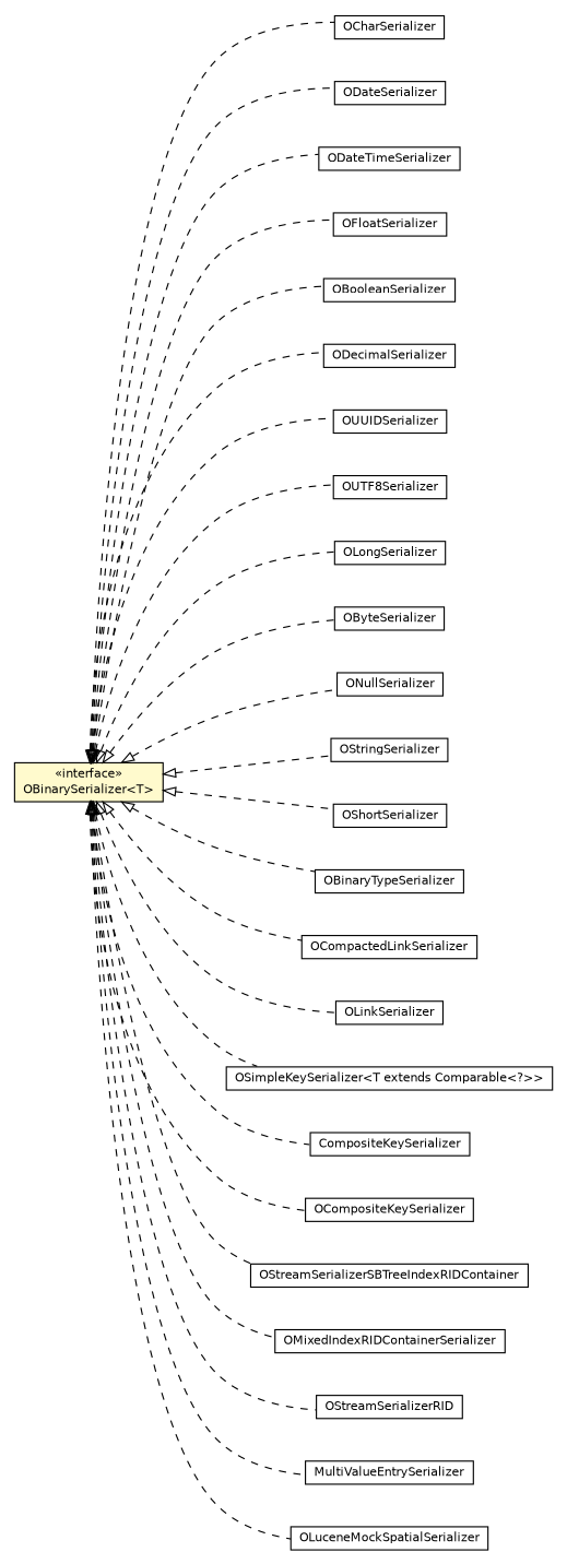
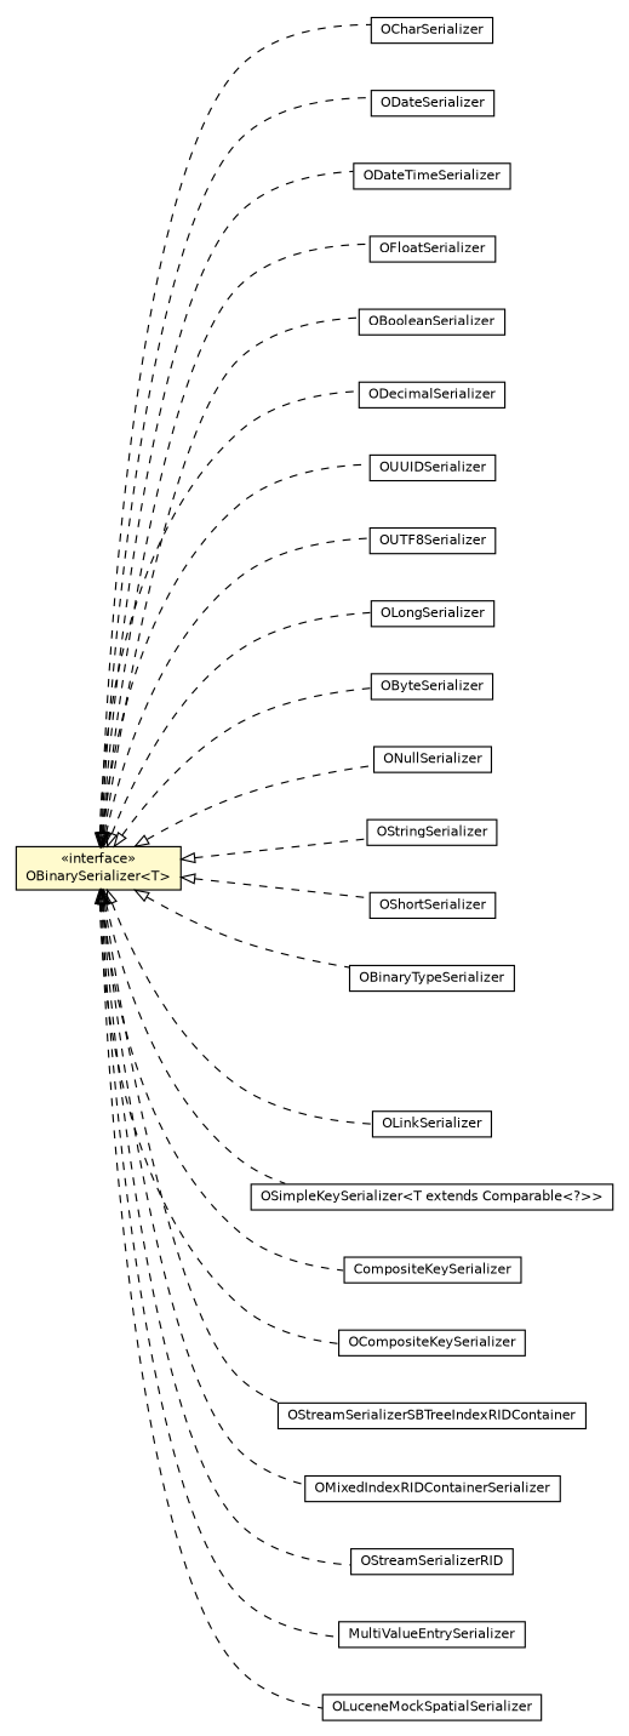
  digraph {
    nodesep=0.25
    rankdir=LR
    ranksep=0.5
    node [fontcolor=black fontname=Helvetica fontsize=10.0 shape=plaintext]
    edge [arrowtail=empty dir=back fontname=Helvetica fontsize=10 headport=p labelfontname=Helvetica labelfontsize=10 style=dashed tailport=p]
    n1 [label=<<table title="com.orientechnologies.common.serialization.types.OCharSerializer" border="0" cellborder="1" cellspacing="0" cellpadding="2" port="p" href="./OCharSerializer.html"> 		<tr><td><table border="0" cellspacing="0" cellpadding="1"> <tr><td align="center" balign="center"> OCharSerializer </td></tr> 		</table></td></tr> 		</table>>]
    n2 [label=<<table title="com.orientechnologies.common.serialization.types.ODateSerializer" border="0" cellborder="1" cellspacing="0" cellpadding="2" port="p" href="./ODateSerializer.html"> 		<tr><td><table border="0" cellspacing="0" cellpadding="1"> <tr><td align="center" balign="center"> ODateSerializer </td></tr> 		</table></td></tr> 		</table>>]
    n3 [label=<<table title="com.orientechnologies.common.serialization.types.ODateTimeSerializer" border="0" cellborder="1" cellspacing="0" cellpadding="2" port="p" href="./ODateTimeSerializer.html"> 		<tr><td><table border="0" cellspacing="0" cellpadding="1"> <tr><td align="center" balign="center"> ODateTimeSerializer </td></tr> 		</table></td></tr> 		</table>>]
    n4 [label=<<table title="com.orientechnologies.common.serialization.types.OFloatSerializer" border="0" cellborder="1" cellspacing="0" cellpadding="2" port="p" href="./OFloatSerializer.html"> 		<tr><td><table border="0" cellspacing="0" cellpadding="1"> <tr><td align="center" balign="center"> OFloatSerializer </td></tr> 		</table></td></tr> 		</table>>]
    n5 [label=<<table title="com.orientechnologies.common.serialization.types.OBooleanSerializer" border="0" cellborder="1" cellspacing="0" cellpadding="2" port="p" href="./OBooleanSerializer.html"> 		<tr><td><table border="0" cellspacing="0" cellpadding="1"> <tr><td align="center" balign="center"> OBooleanSerializer </td></tr> 		</table></td></tr> 		</table>>]
    n6 [label=<<table title="com.orientechnologies.common.serialization.types.ODecimalSerializer" border="0" cellborder="1" cellspacing="0" cellpadding="2" port="p" href="./ODecimalSerializer.html"> 		<tr><td><table border="0" cellspacing="0" cellpadding="1"> <tr><td align="center" balign="center"> ODecimalSerializer </td></tr> 		</table></td></tr> 		</table>>]
    n7 [label=<<table title="com.orientechnologies.common.serialization.types.OUUIDSerializer" border="0" cellborder="1" cellspacing="0" cellpadding="2" port="p" href="./OUUIDSerializer.html"> 		<tr><td><table border="0" cellspacing="0" cellpadding="1"> <tr><td align="center" balign="center"> OUUIDSerializer </td></tr> 		</table></td></tr> 		</table>>]
    n8 [label=<<table title="com.orientechnologies.common.serialization.types.OUTF8Serializer" border="0" cellborder="1" cellspacing="0" cellpadding="2" port="p" href="./OUTF8Serializer.html"> 		<tr><td><table border="0" cellspacing="0" cellpadding="1"> <tr><td align="center" balign="center"> OUTF8Serializer </td></tr> 		</table></td></tr> 		</table>>]
    n9 [label=<<table title="com.orientechnologies.common.serialization.types.OLongSerializer" border="0" cellborder="1" cellspacing="0" cellpadding="2" port="p" href="./OLongSerializer.html"> 		<tr><td><table border="0" cellspacing="0" cellpadding="1"> <tr><td align="center" balign="center"> OLongSerializer </td></tr> 		</table></td></tr> 		</table>>]
    n10 [label=<<table title="com.orientechnologies.common.serialization.types.OBinarySerializer" border="0" cellborder="1" cellspacing="0" cellpadding="2" port="p" bgcolor="lemonChiffon" href="./OBinarySerializer.html"> 		<tr><td><table border="0" cellspacing="0" cellpadding="1"> <tr><td align="center" balign="center"> &#171;interface&#187; </td></tr> <tr><td align="center" balign="center"> OBinarySerializer&lt;T&gt; </td></tr> 		</table></td></tr> 		</table>>]
    n11 [label=<<table title="com.orientechnologies.common.serialization.types.OByteSerializer" border="0" cellborder="1" cellspacing="0" cellpadding="2" port="p" href="./OByteSerializer.html"> 		<tr><td><table border="0" cellspacing="0" cellpadding="1"> <tr><td align="center" balign="center"> OByteSerializer </td></tr> 		</table></td></tr> 		</table>>]
    n12 [label=<<table title="com.orientechnologies.common.serialization.types.ONullSerializer" border="0" cellborder="1" cellspacing="0" cellpadding="2" port="p" href="./ONullSerializer.html"> 		<tr><td><table border="0" cellspacing="0" cellpadding="1"> <tr><td align="center" balign="center"> ONullSerializer </td></tr> 		</table></td></tr> 		</table>>]
    n13 [label=<<table title="com.orientechnologies.common.serialization.types.OStringSerializer" border="0" cellborder="1" cellspacing="0" cellpadding="2" port="p" href="./OStringSerializer.html"> 		<tr><td><table border="0" cellspacing="0" cellpadding="1"> <tr><td align="center" balign="center"> OStringSerializer </td></tr> 		</table></td></tr> 		</table>>]
    n14 [label=<<table title="com.orientechnologies.common.serialization.types.OShortSerializer" border="0" cellborder="1" cellspacing="0" cellpadding="2" port="p" href="./OShortSerializer.html"> 		<tr><td><table border="0" cellspacing="0" cellpadding="1"> <tr><td align="center" balign="center"> OShortSerializer </td></tr> 		</table></td></tr> 		</table>>]
    n15 [label=<<table title="com.orientechnologies.common.serialization.types.OBinaryTypeSerializer" border="0" cellborder="1" cellspacing="0" cellpadding="2" port="p" href="./OBinaryTypeSerializer.html"> 		<tr><td><table border="0" cellspacing="0" cellpadding="1"> <tr><td align="center" balign="center"> OBinaryTypeSerializer </td></tr> 		</table></td></tr> 		</table>>]
-   n16 [label=<<table title="com.orientechnologies.orient.core.serialization.serializer.binary.impl.OCompactedLinkSerializer" border="0" cellborder="1" cellspacing="0" cellpadding="2" port="p" href="../../../orient/core/serialization/serializer/binary/impl/OCompactedLinkSerializer.html"> 		<tr><td><table border="0" cellspacing="0" cellpadding="1"> <tr><td align="center" balign="center"> OCompactedLinkSerializer </td></tr> 		</table></td></tr> 		</table>>]
    n17 [label=<<table title="com.orientechnologies.orient.core.serialization.serializer.binary.impl.OLinkSerializer" border="0" cellborder="1" cellspacing="0" cellpadding="2" port="p" href="../../../orient/core/serialization/serializer/binary/impl/OLinkSerializer.html"> 		<tr><td><table border="0" cellspacing="0" cellpadding="1"> <tr><td align="center" balign="center"> OLinkSerializer </td></tr> 		</table></td></tr> 		</table>>]
    n18 [label=<<table title="com.orientechnologies.orient.core.serialization.serializer.binary.impl.index.OSimpleKeySerializer" border="0" cellborder="1" cellspacing="0" cellpadding="2" port="p" href="../../../orient/core/serialization/serializer/binary/impl/index/OSimpleKeySerializer.html"> 		<tr><td><table border="0" cellspacing="0" cellpadding="1"> <tr><td align="center" balign="center"> OSimpleKeySerializer&lt;T extends Comparable&lt;?&gt;&gt; </td></tr> 		</table></td></tr> 		</table>>]
    n19 [label=<<table title="com.orientechnologies.orient.core.serialization.serializer.binary.impl.index.CompositeKeySerializer" border="0" cellborder="1" cellspacing="0" cellpadding="2" port="p" href="../../../orient/core/serialization/serializer/binary/impl/index/CompositeKeySerializer.html"> 		<tr><td><table border="0" cellspacing="0" cellpadding="1"> <tr><td align="center" balign="center"> CompositeKeySerializer </td></tr> 		</table></td></tr> 		</table>>]
    n20 [label=<<table title="com.orientechnologies.orient.core.serialization.serializer.binary.impl.index.OCompositeKeySerializer" border="0" cellborder="1" cellspacing="0" cellpadding="2" port="p" href="../../../orient/core/serialization/serializer/binary/impl/index/OCompositeKeySerializer.html"> 		<tr><td><table border="0" cellspacing="0" cellpadding="1"> <tr><td align="center" balign="center"> OCompositeKeySerializer </td></tr> 		</table></td></tr> 		</table>>]
    n21 [label=<<table title="com.orientechnologies.orient.core.serialization.serializer.stream.OStreamSerializerSBTreeIndexRIDContainer" border="0" cellborder="1" cellspacing="0" cellpadding="2" port="p" href="../../../orient/core/serialization/serializer/stream/OStreamSerializerSBTreeIndexRIDContainer.html"> 		<tr><td><table border="0" cellspacing="0" cellpadding="1"> <tr><td align="center" balign="center"> OStreamSerializerSBTreeIndexRIDContainer </td></tr> 		</table></td></tr> 		</table>>]
    n22 [label=<<table title="com.orientechnologies.orient.core.serialization.serializer.stream.OMixedIndexRIDContainerSerializer" border="0" cellborder="1" cellspacing="0" cellpadding="2" port="p" href="../../../orient/core/serialization/serializer/stream/OMixedIndexRIDContainerSerializer.html"> 		<tr><td><table border="0" cellspacing="0" cellpadding="1"> <tr><td align="center" balign="center"> OMixedIndexRIDContainerSerializer </td></tr> 		</table></td></tr> 		</table>>]
    n23 [label=<<table title="com.orientechnologies.orient.core.serialization.serializer.stream.OStreamSerializerRID" border="0" cellborder="1" cellspacing="0" cellpadding="2" port="p" href="../../../orient/core/serialization/serializer/stream/OStreamSerializerRID.html"> 		<tr><td><table border="0" cellspacing="0" cellpadding="1"> <tr><td align="center" balign="center"> OStreamSerializerRID </td></tr> 		</table></td></tr> 		</table>>]
    n24 [label=<<table title="com.orientechnologies.orient.core.storage.index.sbtree.multivalue.v2.MultiValueEntrySerializer" border="0" cellborder="1" cellspacing="0" cellpadding="2" port="p" href="../../../orient/core/storage/index/sbtree/multivalue/v2/MultiValueEntrySerializer.html"> 		<tr><td><table border="0" cellspacing="0" cellpadding="1"> <tr><td align="center" balign="center"> MultiValueEntrySerializer </td></tr> 		</table></td></tr> 		</table>>]
    n25 [label=<<table title="com.orientechnologies.spatial.OLuceneMockSpatialSerializer" border="0" cellborder="1" cellspacing="0" cellpadding="2" port="p" href="../../../spatial/OLuceneMockSpatialSerializer.html"> 		<tr><td><table border="0" cellspacing="0" cellpadding="1"> <tr><td align="center" balign="center"> OLuceneMockSpatialSerializer </td></tr> 		</table></td></tr> 		</table>>]
    n10 -> n1
    n10 -> n2
    n10 -> n3
    n10 -> n4
    n10 -> n5
    n10 -> n6
    n10 -> n7
    n10 -> n8
    n10 -> n9
    n10 -> n11
    n10 -> n12
    n10 -> n13
    n10 -> n14
    n10 -> n15
-   n10 -> n16
    n10 -> n17
    n10 -> n18
    n10 -> n19
    n10 -> n20
    n10 -> n21
    n10 -> n22
    n10 -> n23
    n10 -> n24
    n10 -> n25
  }
